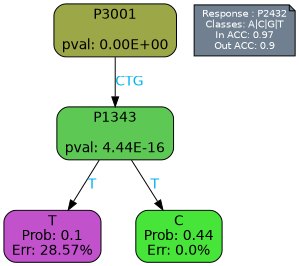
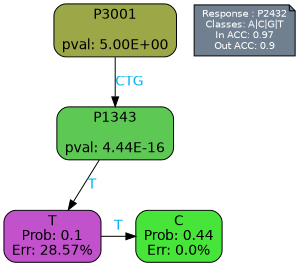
  digraph {
    ranksep=equally
    splines=polylines
    node [color=black fontname=helvetica shape=box style="filled, rounded"]
    edge [fontcolor=deepskyblue2 fontname=helvetica]
    n1 [fillcolor="#c251cc" label="T\nProb: 0.1\nErr: 28.57%"]
    n2 [fillcolor="#47e539" label="C\nProb: 0.44\nErr: 0.0%"]
    n3 [align=left fillcolor=slategray fontcolor=white fontsize=10 label="Response : P2432\nClasses: A|C|G|T\nIn ACC: 0.97\nOut ACC: 0.9\n" shape=note style=filled]
-   n4 [fillcolor="#9ca747" label="P3001\n\npval: 0.00E+00"]
+   n4 [fillcolor="#9ca747" label="P3001\n\npval: 5.00E+00"]
    n5 [fillcolor="#5dc954" label="P1343\n\npval: 4.44E-16"]
    subgraph sub_1 {
      rank=same
      n1
      n2
    }
    subgraph sub_2 {
      rank=same
      n3
      n4
    }
    n4 -> n5 [label=CTG]
    n5 -> n1 [label=T]
-   n5 -> n2 [label=T]
+   n1 -> n2 [label=T]
  }
